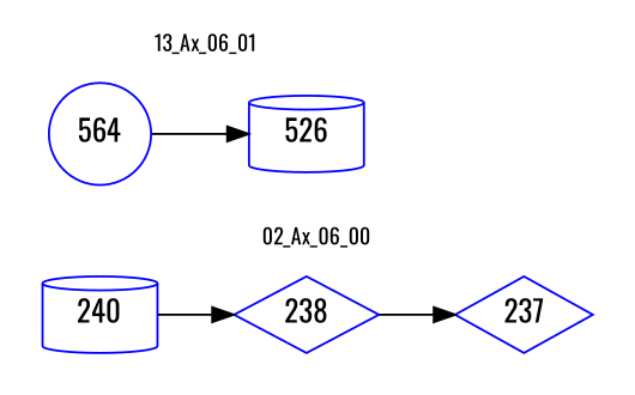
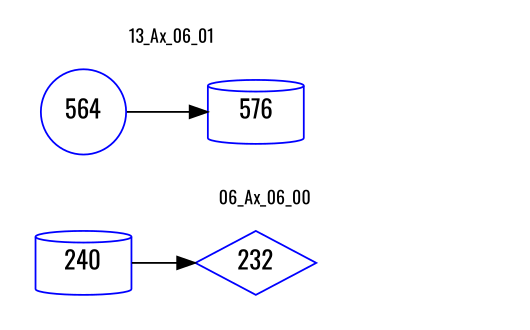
  digraph {
    fontname=Oswald
    rankdir=LR
    node [color=blue fontname=Oswald shape=cylinder]
    edge [color=black fontname=Oswald]
    n1 [label=240]
-   n2 [label=238 shape=diamond]
-   n3 [label=237 shape=diamond]
+   n2 [label=232 shape=diamond]
    n4 [label=564 shape=circle]
-   n5 [label=526]
+   n5 [label=576]
    subgraph cluster_1 {
      color=white
      fontsize=10
-     label="02_Ax_06_00"
+     label="06_Ax_06_00"
      n1
      n2
-     n3
    }
    subgraph cluster_2 {
      color=white
      fontsize=10
      label="13_Ax_06_01"
      n4
      n5
    }
    n1 -> n2
-   n2 -> n3
    n4 -> n5
  }
